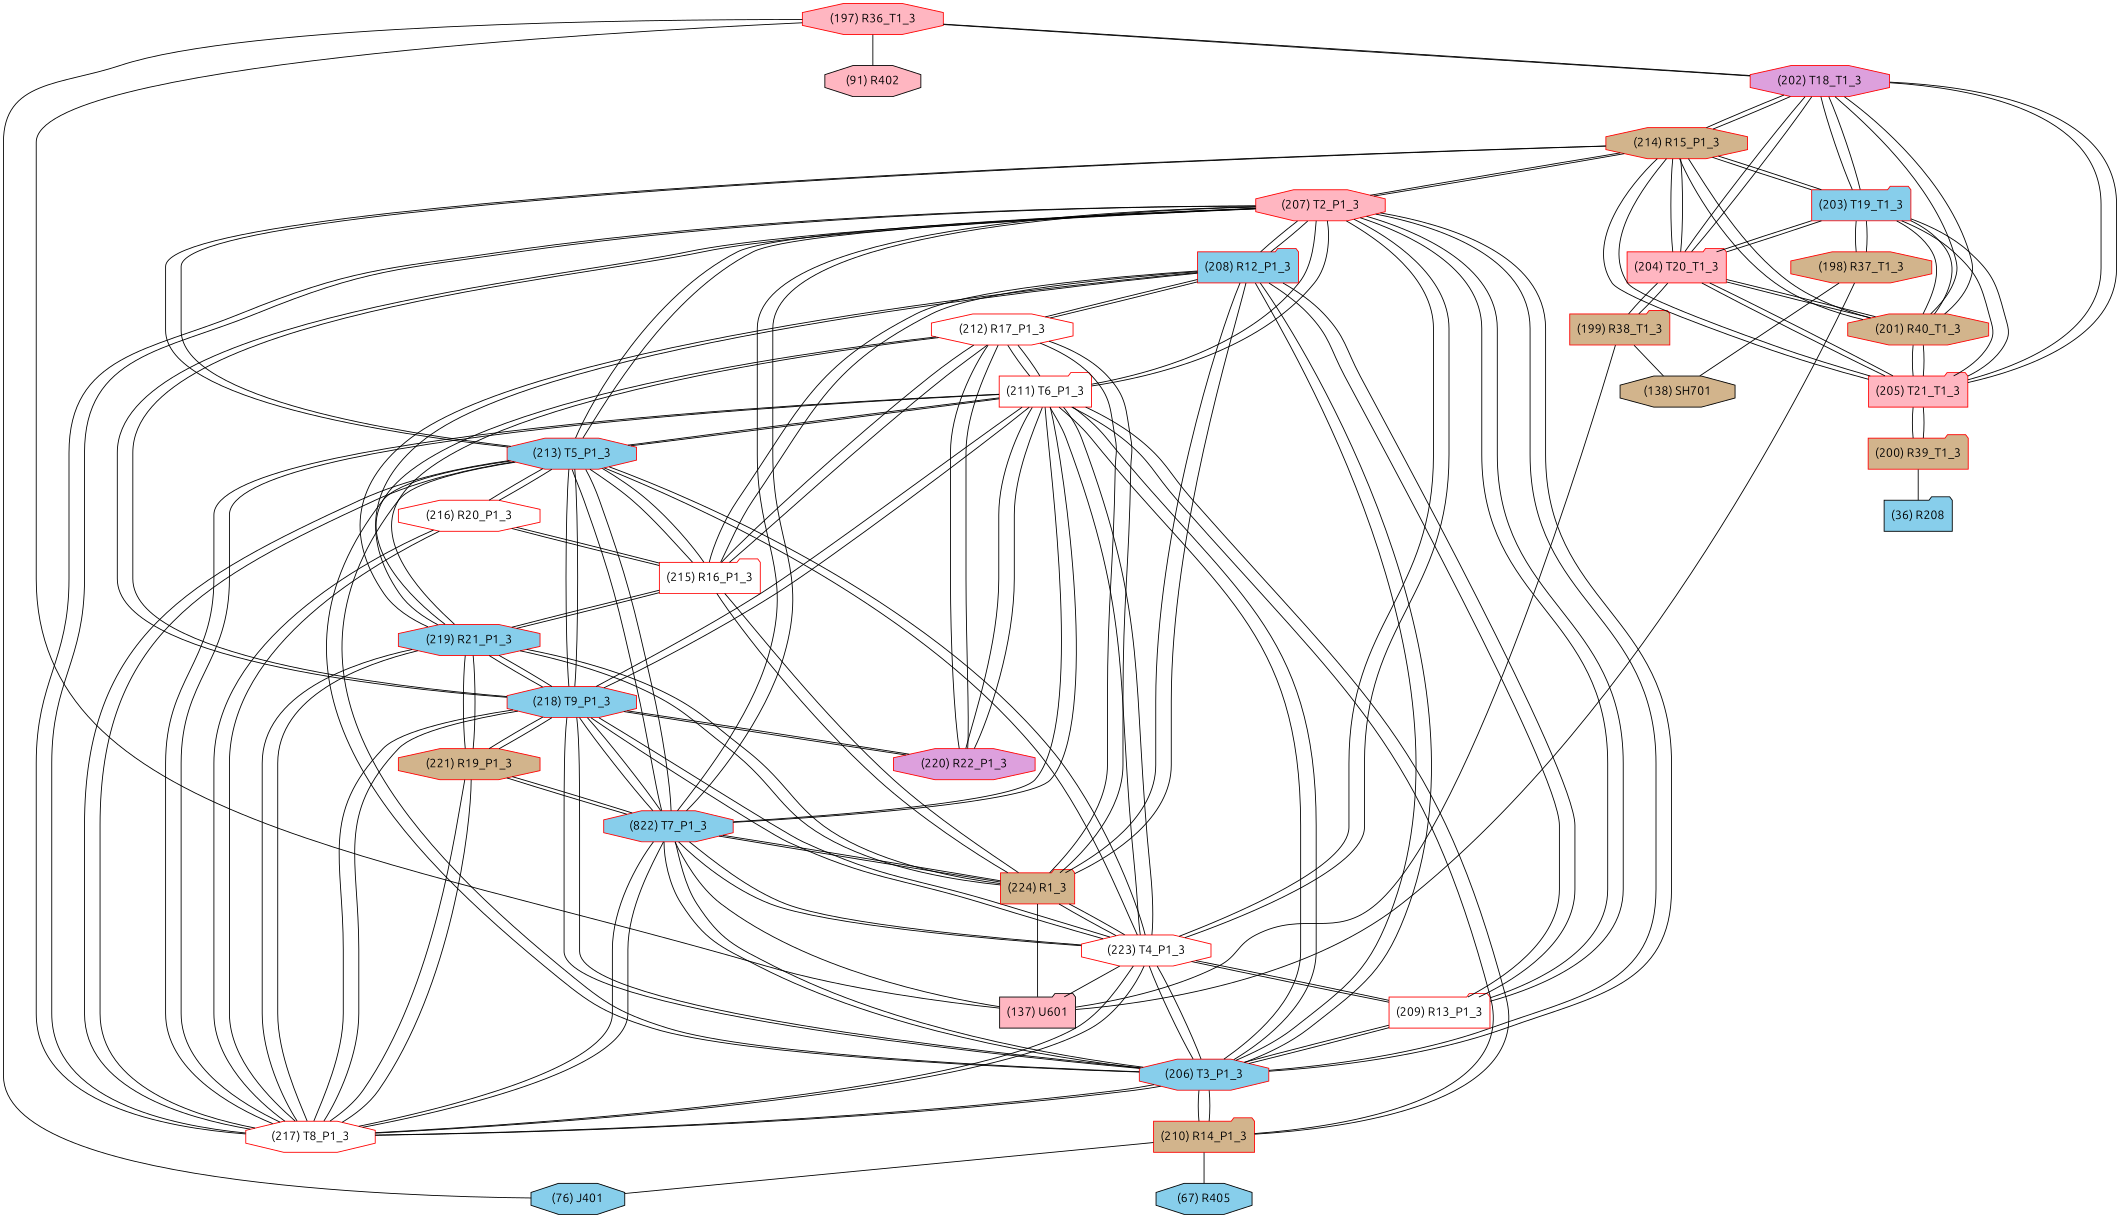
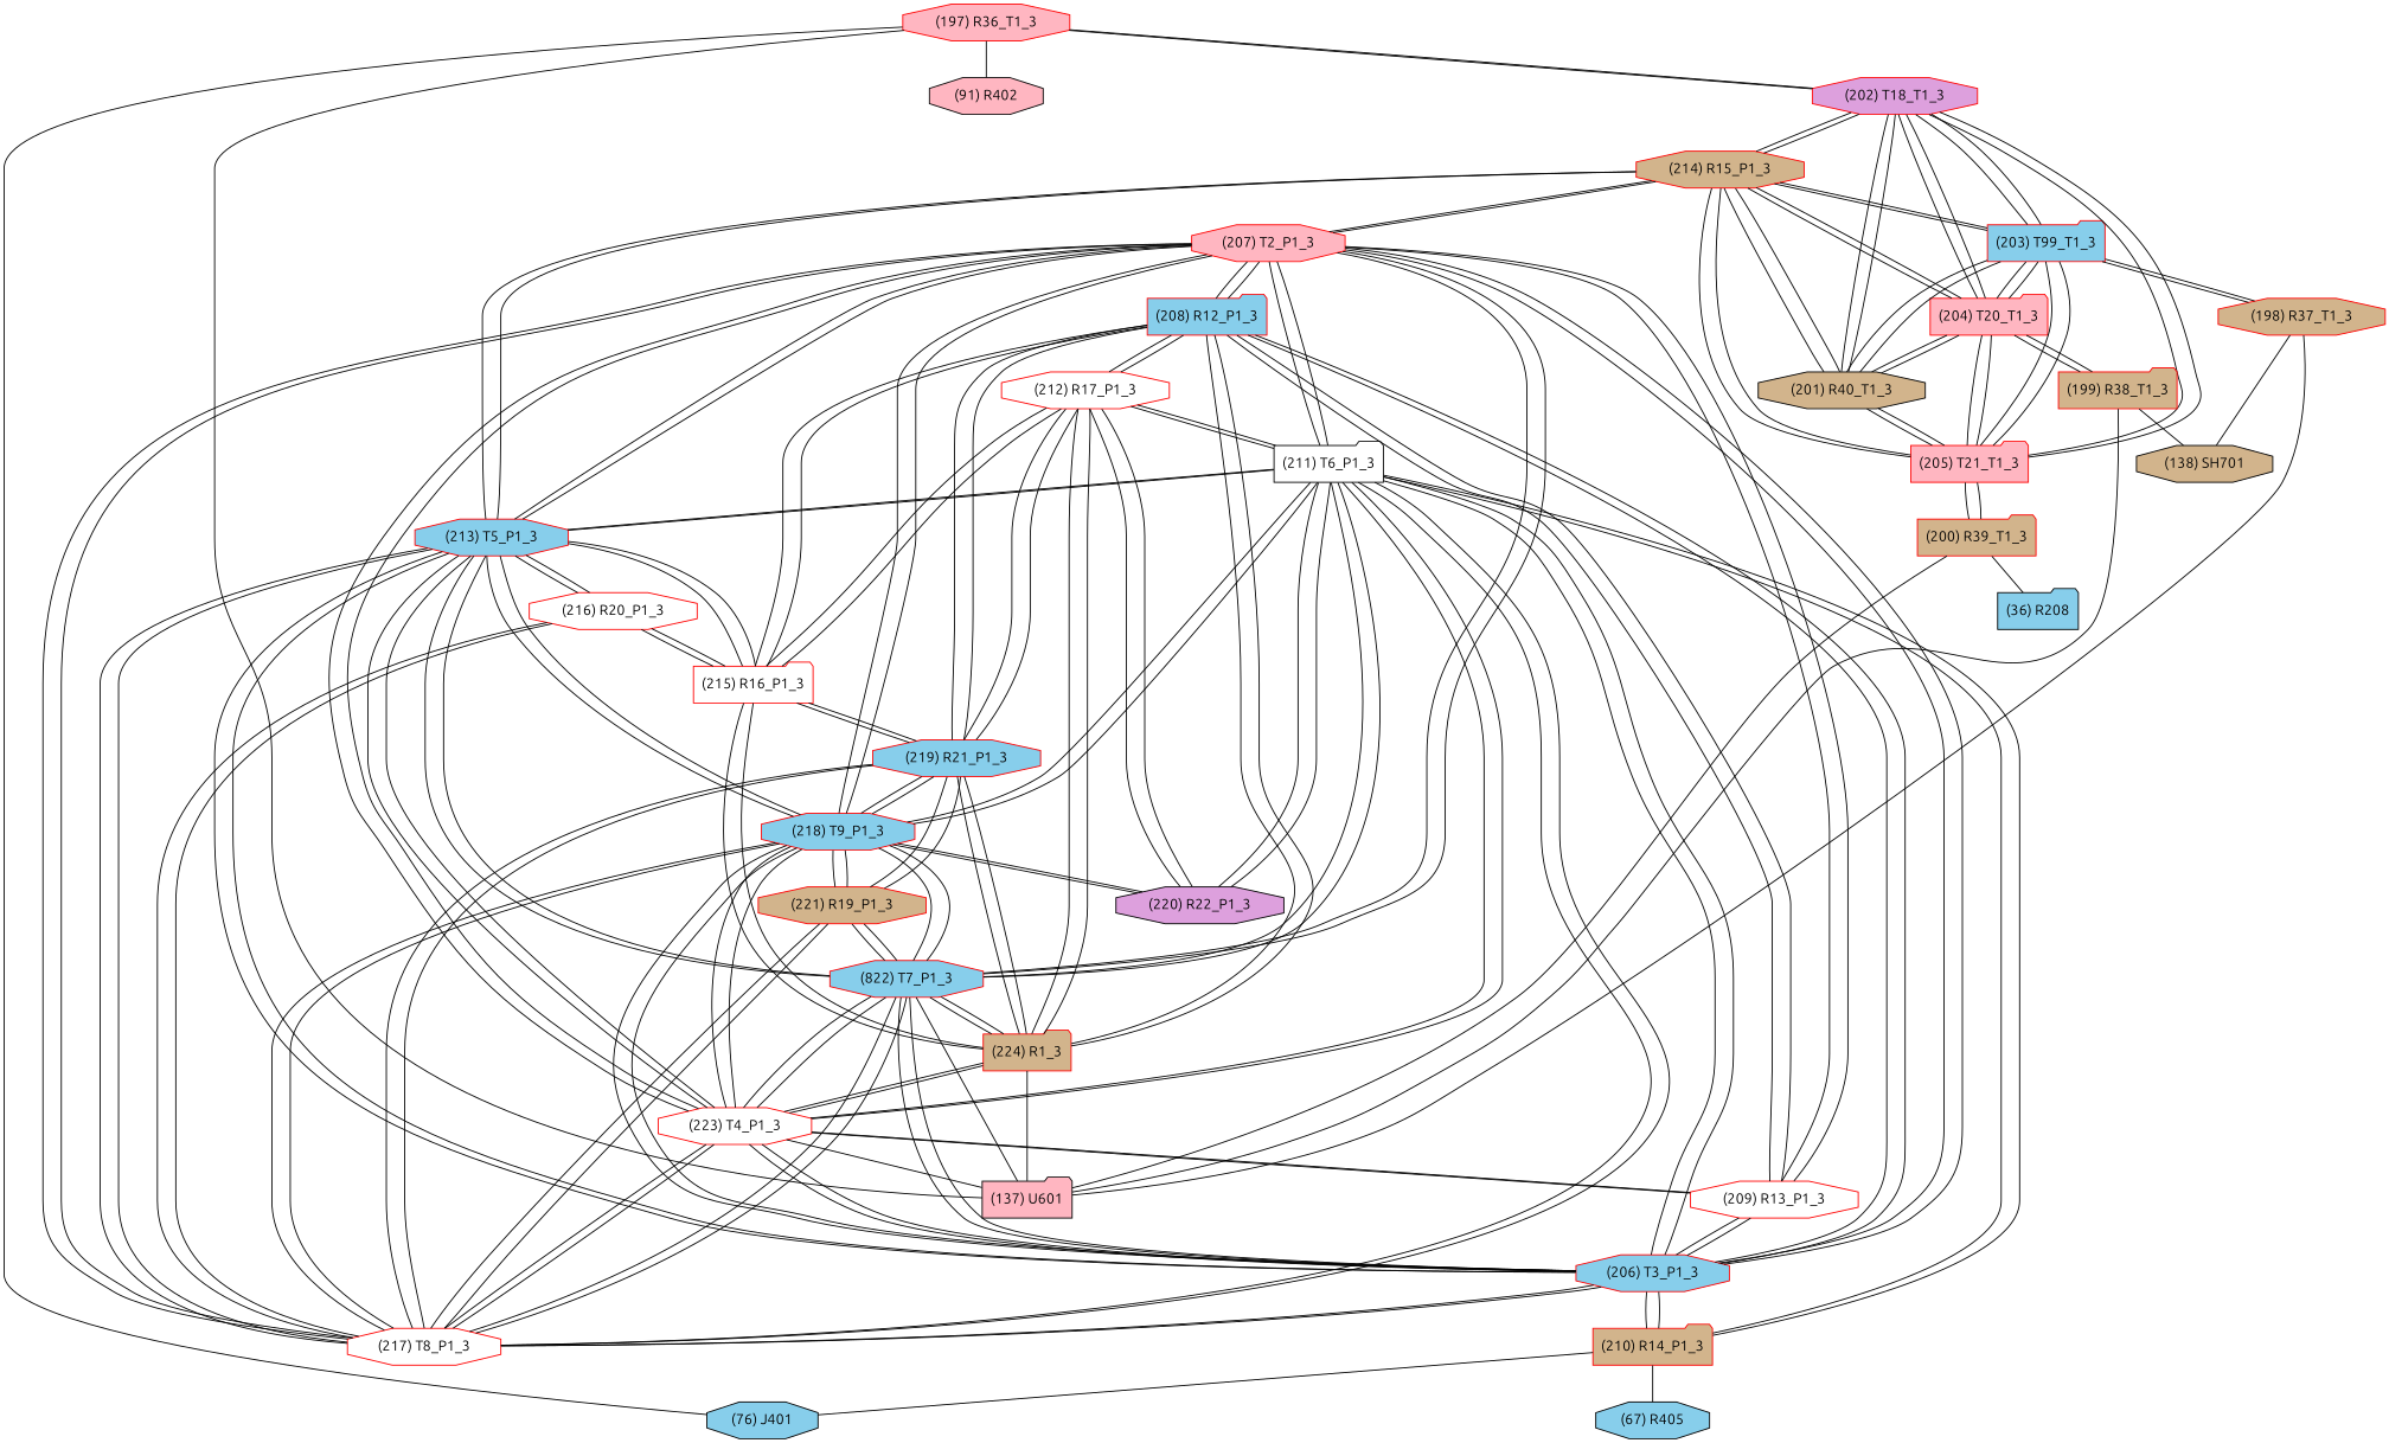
  graph {
    fontname=Ubuntu
    node [color=red fillcolor=skyblue fontname=Ubuntu shape=octagon style=filled]
    edge [fontname=Ubuntu]
    n1 [fillcolor=lightpink label="(197) R36_T1_3"]
    n2 [label="(76) J401" color=""]
    n3 [fillcolor=lightpink label="(137) U601" shape=folder color=""]
    n4 [fillcolor=lightpink label="(91) R402" color=""]
    n5 [fillcolor=plum label="(202) T18_T1_3"]
-   n6 [label="(203) T19_T1_3" shape=folder]
+   n6 [label="(203) T99_T1_3" shape=folder]
    n7 [fillcolor=lightpink label="(204) T20_T1_3" shape=folder]
    n8 [fillcolor=lightpink label="(205) T21_T1_3" shape=folder]
-   n9 [fillcolor=tan label="(201) R40_T1_3"]
+   n9 [color=black fillcolor=tan label="(201) R40_T1_3"]
    n10 [fillcolor=tan label="(214) R15_P1_3"]
    n11 [fillcolor=tan label="(198) R37_T1_3"]
    n12 [fillcolor=tan label="(199) R38_T1_3" shape=folder]
    n13 [fillcolor=tan label="(200) R39_T1_3" shape=folder]
    n14 [label="(213) T5_P1_3"]
    n15 [fillcolor=lightpink label="(207) T2_P1_3"]
    n16 [fillcolor=tan label="(138) SH701" color=""]
    n17 [label="(36) R208" shape=folder color=""]
    n18 [label="(206) T3_P1_3"]
    n19 [fillcolor=white label="(223) T4_P1_3"]
    n20 [label="(822) T7_P1_3"]
    n21 [label="(218) T9_P1_3"]
    n22 [fillcolor=white label="(217) T8_P1_3"]
-   n23 [fillcolor=white label="(211) T6_P1_3" shape=folder]
+   n23 [color=black fillcolor=white label="(211) T6_P1_3" shape=folder]
    n24 [fillcolor=white label="(215) R16_P1_3" shape=folder]
    n25 [fillcolor=white label="(216) R20_P1_3"]
-   n26 [fillcolor=white label="(209) R13_P1_3" shape=folder]
+   n26 [fillcolor=white label="(209) R13_P1_3"]
    n27 [label="(208) R12_P1_3" shape=folder]
    n28 [fillcolor=tan label="(210) R14_P1_3" shape=folder]
    n29 [fillcolor=tan label="(224) R1_3" shape=folder]
    n30 [fillcolor=tan label="(221) R19_P1_3"]
    n31 [label="(219) R21_P1_3"]
-   n32 [fillcolor=plum label="(220) R22_P1_3"]
+   n32 [color=black fillcolor=plum label="(220) R22_P1_3"]
    n33 [fillcolor=white label="(212) R17_P1_3"]
    n34 [label="(67) R405" color=""]
    n1 -- n2
    n1 -- n3
    n1 -- n4
    n1 -- n5
    n5 -- n1
    n5 -- n6
    n5 -- n7
    n5 -- n8
    n5 -- n9
    n5 -- n10
    n6 -- n5
    n6 -- n7
    n6 -- n8
    n6 -- n9
    n6 -- n10
    n6 -- n11
    n7 -- n5
    n7 -- n6
    n7 -- n8
    n7 -- n9
    n7 -- n10
    n7 -- n12
    n8 -- n5
    n8 -- n6
    n8 -- n7
    n8 -- n9
    n8 -- n10
    n8 -- n13
    n9 -- n5
    n9 -- n6
    n9 -- n7
    n9 -- n8
    n9 -- n10
    n10 -- n5
    n10 -- n6
    n10 -- n7
    n10 -- n8
    n10 -- n9
    n10 -- n14
    n10 -- n15
    n11 -- n3
    n11 -- n6
    n11 -- n16
    n12 -- n3
    n12 -- n7
    n12 -- n16
+   n13 -- n3
    n13 -- n8
    n13 -- n17
    n14 -- n10
    n14 -- n15
    n14 -- n18
    n14 -- n19
    n14 -- n20
    n14 -- n21
    n14 -- n22
    n14 -- n23
    n14 -- n24
    n14 -- n25
    n15 -- n10
    n15 -- n14
    n15 -- n18
    n15 -- n19
    n15 -- n20
    n15 -- n21
    n15 -- n22
    n15 -- n23
    n15 -- n26
    n15 -- n27
    n18 -- n14
    n18 -- n15
    n18 -- n19
    n18 -- n20
    n18 -- n21
    n18 -- n22
    n18 -- n23
    n18 -- n26
    n18 -- n27
    n18 -- n28
    n19 -- n3
    n19 -- n14
    n19 -- n15
    n19 -- n18
    n19 -- n20
    n19 -- n21
    n19 -- n22
    n19 -- n23
    n19 -- n26
    n19 -- n29
    n20 -- n3
    n20 -- n14
    n20 -- n15
    n20 -- n18
    n20 -- n19
    n20 -- n21
    n20 -- n22
    n20 -- n23
    n20 -- n29
    n20 -- n30
    n21 -- n14
    n21 -- n15
    n21 -- n18
    n21 -- n19
    n21 -- n20
    n21 -- n22
    n21 -- n23
    n21 -- n30
    n21 -- n31
    n21 -- n32
    n22 -- n14
    n22 -- n15
    n22 -- n18
    n22 -- n19
    n22 -- n20
    n22 -- n21
    n22 -- n23
    n22 -- n25
    n22 -- n30
    n22 -- n31
    n23 -- n14
    n23 -- n15
    n23 -- n18
    n23 -- n19
    n23 -- n20
    n23 -- n21
    n23 -- n22
    n23 -- n28
    n23 -- n32
    n23 -- n33
    n24 -- n14
    n24 -- n25
    n24 -- n27
    n24 -- n29
    n24 -- n31
    n24 -- n33
    n25 -- n14
    n25 -- n22
    n25 -- n24
    n26 -- n15
    n26 -- n18
    n26 -- n19
    n26 -- n27
    n27 -- n15
    n27 -- n18
    n27 -- n24
    n27 -- n26
    n27 -- n29
    n27 -- n31
    n27 -- n33
    n28 -- n2
    n28 -- n18
    n28 -- n23
    n28 -- n34
    n29 -- n3
    n29 -- n19
    n29 -- n20
    n29 -- n24
    n29 -- n27
    n29 -- n31
    n29 -- n33
    n30 -- n20
    n30 -- n21
    n30 -- n22
    n30 -- n31
    n31 -- n21
    n31 -- n22
    n31 -- n24
    n31 -- n27
    n31 -- n29
    n31 -- n30
    n31 -- n33
    n32 -- n21
    n32 -- n23
    n32 -- n33
    n33 -- n23
    n33 -- n24
    n33 -- n27
    n33 -- n29
    n33 -- n31
    n33 -- n32
  }
